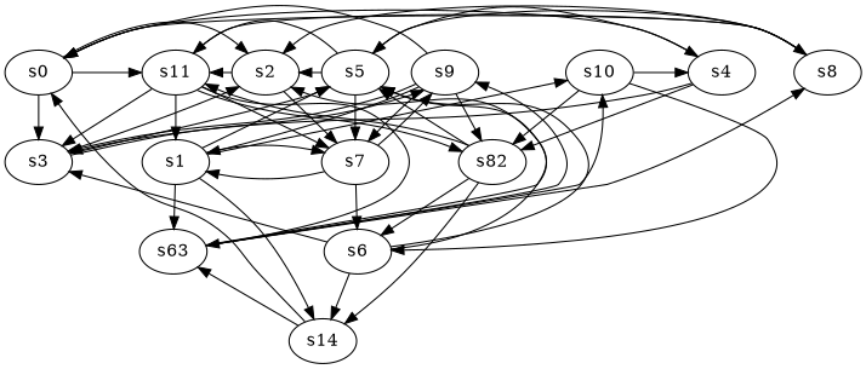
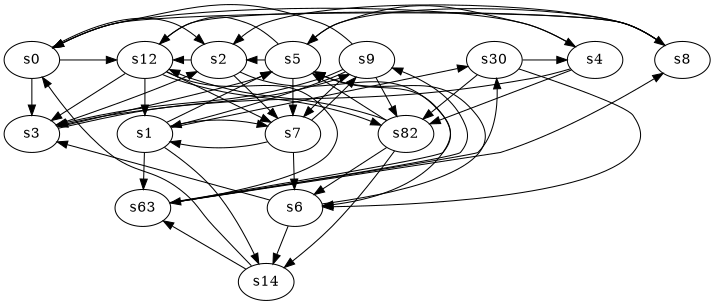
  digraph {
    node [player=0]
    s0 [player=1]
    s2 [player=1]
    s3
-   s11
+   s11 [label=s12]
    s7
    s6 [player=1]
    s5 [player=1]
    s9
    s1
    n10 [label=s63]
    n11 [label=s82]
    s8
-   s10
+   s10 [label=s30]
    s14 [player=1]
    s4
    s0 -> s2 [constraint="!(time % 4 == 3)"]
    s0 -> s3
    s0 -> s11 [constraint="!(time % 4 == 0)"]
    s2 -> s11 [constraint="time % 4 == 2 || time % 3 == 1"]
    s2 -> s7 [constraint="!(time % 6 == 4)"]
-   s6 -> s2 [constraint="time % 5 == 4 || time % 5 == 0"]
+   s2 -> s6 [constraint="time % 5 == 4 || time % 5 == 0"]
    s3 -> s2 [constraint="time % 8 == 5"]
    s3 -> s5 [constraint="time % 5 == 1 || time % 2 == 0"]
    s3 -> s9 [constraint="!(time % 5 == 2)"]
    s11 -> s3 [constraint="time % 2 == 0"]
    s11 -> s7
    s11 -> s1
    s11 -> n10 [constraint="time % 3 == 2 || time % 5 == 3"]
    s11 -> n11 [constraint="time == 8 || time == 16"]
    s11 -> s8 [constraint="time % 3 == 2 || time % 3 == 2"]
    s7 -> s6
    s7 -> s9 [constraint="time % 4 == 0 || time % 4 == 2"]
    s7 -> s1 [constraint="time % 4 == 0 || time % 3 == 2"]
    s6 -> s3 [constraint="time == 10 || time == 12 || time == 19 || time == 27"]
    s6 -> s5 [constraint="time % 8 == 6"]
    s6 -> s14
    s5 -> s2 [constraint="time % 3 == 1 && time % 4 == 0"]
    s5 -> s11 [constraint="time % 2 == 1 || time % 3 == 0"]
    s5 -> s7
    s5 -> s4 [constraint="!(time % 5 == 0)"]
    s9 -> s0 [constraint="time % 4 == 0 && time % 3 == 1"]
    s9 -> s3 [constraint="time == 4 || time == 10 || time == 18 || time == 19 || time == 20"]
    s9 -> s7
    s9 -> s1 [constraint="time % 3 == 2 && time % 5 == 4"]
    s9 -> n11 [constraint="time % 2 == 1 && time % 3 == 0"]
    s1 -> s7 [constraint="time % 3 == 1"]
    s1 -> s5 [constraint="!(time % 6 == 2)"]
    s1 -> n10
    s1 -> s10 [constraint="time % 5 == 0 || time % 4 == 1"]
    s1 -> s14
    n10 -> s5 [constraint="time == 0 || time == 2 || time == 4 || time == 5 || time == 10"]
    n10 -> s9 [constraint="time == 1 || time == 3 || time == 11"]
    n10 -> s8 [constraint="time % 3 == 1 && time % 5 == 3"]
    n10 -> s10 [constraint="!(time % 4 == 3)"]
    n11 -> s11 [constraint="time == 13"]
    n11 -> s6
    n11 -> s5 [constraint="!(time % 2 == 1)"]
    n11 -> s14 [constraint="time % 3 == 2 && time % 3 == 0"]
    s8 -> s0 [constraint="time % 4 == 3 && time % 3 == 1"]
    s8 -> s2 [constraint="time % 3 == 2 || time % 5 == 0"]
    s8 -> s5 [constraint="time % 7 == 0"]
    s10 -> s6 [constraint="time % 3 == 1 && time % 5 == 3"]
    s10 -> n11 [constraint="time == 20"]
    s10 -> s4 [constraint="time % 2 == 1 || time % 2 == 1"]
    s14 -> s0 [constraint="!(time % 5 == 1)"]
    s14 -> n10 [constraint="time % 3 == 0 && time % 5 == 2"]
    s4 -> s0 [constraint="time % 4 == 1 || time % 5 == 4"]
    s4 -> s3 [constraint="!(time % 5 == 0)"]
    s4 -> n11 [constraint="!(time % 6 == 4)"]
  }
